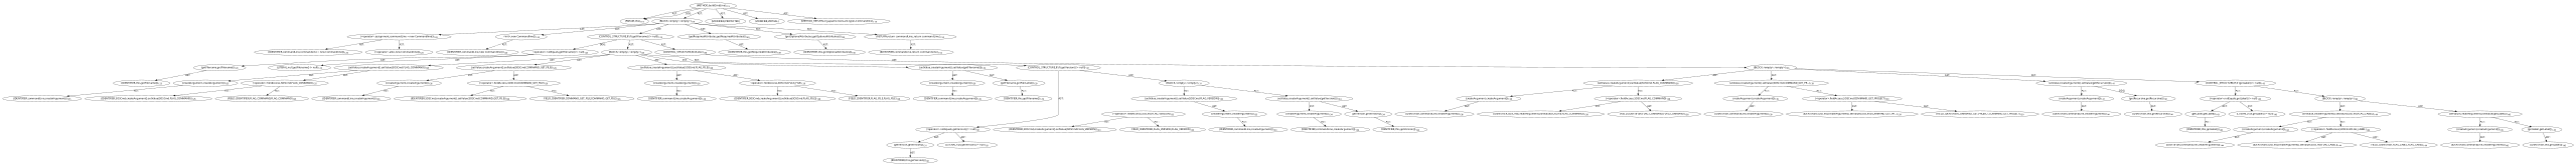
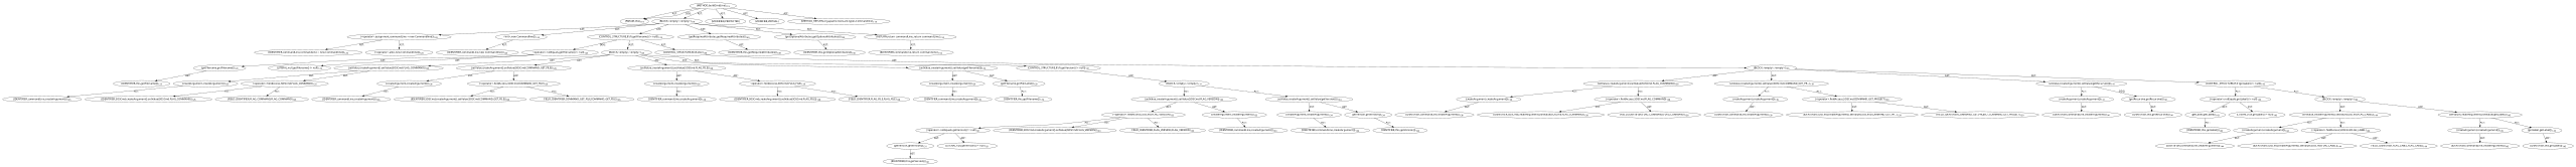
  digraph {
    fontname="Noto Sans"
    node [fontname="Noto Sans"]
    edge [fontname="Noto Sans"]
    n1 [label=<(METHOD,buildCmdLine)<SUB>119</SUB>>]
    n2 [label=<(PARAM,this)<SUB>119</SUB>>]
    n3 [label=<(BLOCK,&lt;empty&gt;,&lt;empty&gt;)<SUB>119</SUB>>]
    n4 [label=<(MODIFIER,PROTECTED)>]
    n5 [label=<(MODIFIER,VIRTUAL)>]
    n6 [label=<(METHOD_RETURN,org.apache.tools.ant.types.Commandline)<SUB>119</SUB>>]
    n7 [label=<(&lt;operator&gt;.assignment,commandLine = new Commandline())<SUB>120</SUB>>]
    n8 [label=<(&lt;init&gt;,new Commandline())<SUB>120</SUB>>]
    n9 [label=<(CONTROL_STRUCTURE,IF,if (getFilename() != null))<SUB>123</SUB>>]
    n10 [label=<(getRequiredAttributes,getRequiredAttributes())<SUB>149</SUB>>]
    n11 [label=<(getOptionalAttributes,getOptionalAttributes())<SUB>150</SUB>>]
    n12 [label=<(RETURN,return commandLine;,return commandLine;)<SUB>152</SUB>>]
    n13 [label=<(IDENTIFIER,commandLine,commandLine = new Commandline())<SUB>120</SUB>>]
    n14 [label=<(&lt;operator&gt;.alloc,new Commandline())<SUB>120</SUB>>]
    n15 [label=<(IDENTIFIER,commandLine,new Commandline())<SUB>120</SUB>>]
    n16 [label=<(&lt;operator&gt;.notEquals,getFilename() != null)<SUB>123</SUB>>]
    n17 [label=<(BLOCK,&lt;empty&gt;,&lt;empty&gt;)<SUB>123</SUB>>]
    n18 [label=<(CONTROL_STRUCTURE,ELSE,else)<SUB>136</SUB>>]
    n19 [label=<(IDENTIFIER,this,getRequiredAttributes())<SUB>149</SUB>>]
    n20 [label=<(IDENTIFIER,this,getOptionalAttributes())<SUB>150</SUB>>]
    n21 [label=<(IDENTIFIER,commandLine,return commandLine;)<SUB>152</SUB>>]
    n22 [label=<(getFilename,getFilename())<SUB>123</SUB>>]
    n23 [label=<(LITERAL,null,getFilename() != null)<SUB>123</SUB>>]
    n24 [label=<(setValue,createArgument().setValue(SOSCmd.FLAG_COMMAND))<SUB>125</SUB>>]
    n25 [label=<(setValue,createArgument().setValue(SOSCmd.COMMAND_GET_FILE))<SUB>126</SUB>>]
    n26 [label=<(setValue,createArgument().setValue(SOSCmd.FLAG_FILE))<SUB>128</SUB>>]
    n27 [label=<(setValue,createArgument().setValue(getFilename()))<SUB>129</SUB>>]
    n28 [label=<(CONTROL_STRUCTURE,IF,if (getVersion() != null))<SUB>131</SUB>>]
    n29 [label=<(BLOCK,&lt;empty&gt;,&lt;empty&gt;)<SUB>136</SUB>>]
    n30 [label=<(IDENTIFIER,this,getFilename())<SUB>123</SUB>>]
    n31 [label=<(createArgument,createArgument())<SUB>125</SUB>>]
    n32 [label=<(&lt;operator&gt;.fieldAccess,SOSCmd.FLAG_COMMAND)<SUB>125</SUB>>]
    n33 [label=<(createArgument,createArgument())<SUB>126</SUB>>]
    n34 [label=<(&lt;operator&gt;.fieldAccess,SOSCmd.COMMAND_GET_FILE)<SUB>126</SUB>>]
    n35 [label=<(createArgument,createArgument())<SUB>128</SUB>>]
    n36 [label=<(&lt;operator&gt;.fieldAccess,SOSCmd.FLAG_FILE)<SUB>128</SUB>>]
    n37 [label=<(createArgument,createArgument())<SUB>129</SUB>>]
    n38 [label=<(getFilename,getFilename())<SUB>129</SUB>>]
    n39 [label=<(&lt;operator&gt;.notEquals,getVersion() != null)<SUB>131</SUB>>]
    n40 [label=<(BLOCK,&lt;empty&gt;,&lt;empty&gt;)<SUB>131</SUB>>]
    n41 [label=<(IDENTIFIER,commandLine,createArgument())<SUB>125</SUB>>]
    n42 [label=<(IDENTIFIER,SOSCmd,createArgument().setValue(SOSCmd.FLAG_COMMAND))<SUB>125</SUB>>]
    n43 [label=<(FIELD_IDENTIFIER,FLAG_COMMAND,FLAG_COMMAND)<SUB>125</SUB>>]
    n44 [label=<(IDENTIFIER,commandLine,createArgument())<SUB>126</SUB>>]
    n45 [label=<(IDENTIFIER,SOSCmd,createArgument().setValue(SOSCmd.COMMAND_GET_FILE))<SUB>126</SUB>>]
    n46 [label=<(FIELD_IDENTIFIER,COMMAND_GET_FILE,COMMAND_GET_FILE)<SUB>126</SUB>>]
    n47 [label=<(IDENTIFIER,commandLine,createArgument())<SUB>128</SUB>>]
    n48 [label=<(IDENTIFIER,SOSCmd,createArgument().setValue(SOSCmd.FLAG_FILE))<SUB>128</SUB>>]
    n49 [label=<(FIELD_IDENTIFIER,FLAG_FILE,FLAG_FILE)<SUB>128</SUB>>]
    n50 [label=<(IDENTIFIER,commandLine,createArgument())<SUB>129</SUB>>]
    n51 [label=<(IDENTIFIER,this,getFilename())<SUB>129</SUB>>]
    n52 [label=<(getVersion,getVersion())<SUB>131</SUB>>]
    n53 [label=<(LITERAL,null,getVersion() != null)<SUB>131</SUB>>]
    n54 [label=<(setValue,createArgument().setValue(SOSCmd.FLAG_VERSION))<SUB>133</SUB>>]
    n55 [label=<(setValue,createArgument().setValue(getVersion()))<SUB>134</SUB>>]
    n56 [label=<(IDENTIFIER,this,getVersion())<SUB>131</SUB>>]
    n57 [label=<(createArgument,createArgument())<SUB>133</SUB>>]
    n58 [label=<(&lt;operator&gt;.fieldAccess,SOSCmd.FLAG_VERSION)<SUB>133</SUB>>]
    n59 [label=<(createArgument,createArgument())<SUB>134</SUB>>]
    n60 [label=<(getVersion,getVersion())<SUB>134</SUB>>]
    n61 [label=<(IDENTIFIER,commandLine,createArgument())<SUB>133</SUB>>]
    n62 [label=<(IDENTIFIER,SOSCmd,createArgument().setValue(SOSCmd.FLAG_VERSION))<SUB>133</SUB>>]
    n63 [label=<(FIELD_IDENTIFIER,FLAG_VERSION,FLAG_VERSION)<SUB>133</SUB>>]
    n64 [label=<(IDENTIFIER,commandLine,createArgument())<SUB>134</SUB>>]
    n65 [label=<(IDENTIFIER,this,getVersion())<SUB>134</SUB>>]
    n66 [label=<(setValue,createArgument().setValue(SOSCmd.FLAG_COMMAND))<SUB>138</SUB>>]
    n67 [label=<(setValue,createArgument().setValue(SOSCmd.COMMAND_GET_PR...)<SUB>139</SUB>>]
    n68 [label=<(setValue,createArgument().setValue(getRecursive()))<SUB>141</SUB>>]
    n69 [label=<(CONTROL_STRUCTURE,IF,if (getLabel() != null))<SUB>143</SUB>>]
    n70 [label=<(createArgument,createArgument())<SUB>138</SUB>>]
    n71 [label=<(&lt;operator&gt;.fieldAccess,SOSCmd.FLAG_COMMAND)<SUB>138</SUB>>]
    n72 [label=<(createArgument,createArgument())<SUB>139</SUB>>]
    n73 [label=<(&lt;operator&gt;.fieldAccess,SOSCmd.COMMAND_GET_PROJECT)<SUB>139</SUB>>]
    n74 [label=<(createArgument,createArgument())<SUB>141</SUB>>]
    n75 [label=<(getRecursive,getRecursive())<SUB>141</SUB>>]
    n76 [label=<(&lt;operator&gt;.notEquals,getLabel() != null)<SUB>143</SUB>>]
    n77 [label=<(BLOCK,&lt;empty&gt;,&lt;empty&gt;)<SUB>143</SUB>>]
    n78 [label=<(IDENTIFIER,commandLine,createArgument())<SUB>138</SUB>>]
    n79 [label=<(IDENTIFIER,SOSCmd,createArgument().setValue(SOSCmd.FLAG_COMMAND))<SUB>138</SUB>>]
    n80 [label=<(FIELD_IDENTIFIER,FLAG_COMMAND,FLAG_COMMAND)<SUB>138</SUB>>]
    n81 [label=<(IDENTIFIER,commandLine,createArgument())<SUB>139</SUB>>]
    n82 [label=<(IDENTIFIER,SOSCmd,createArgument().setValue(SOSCmd.COMMAND_GET_PR...)<SUB>139</SUB>>]
    n83 [label=<(FIELD_IDENTIFIER,COMMAND_GET_PROJECT,COMMAND_GET_PROJECT)<SUB>139</SUB>>]
    n84 [label=<(IDENTIFIER,commandLine,createArgument())<SUB>141</SUB>>]
    n85 [label=<(IDENTIFIER,this,getRecursive())<SUB>141</SUB>>]
    n86 [label=<(getLabel,getLabel())<SUB>143</SUB>>]
    n87 [label=<(LITERAL,null,getLabel() != null)<SUB>143</SUB>>]
    n88 [label=<(setValue,createArgument().setValue(SOSCmd.FLAG_LABEL))<SUB>144</SUB>>]
    n89 [label=<(setValue,createArgument().setValue(getLabel()))<SUB>145</SUB>>]
    n90 [label=<(IDENTIFIER,this,getLabel())<SUB>143</SUB>>]
    n91 [label=<(createArgument,createArgument())<SUB>144</SUB>>]
    n92 [label=<(&lt;operator&gt;.fieldAccess,SOSCmd.FLAG_LABEL)<SUB>144</SUB>>]
    n93 [label=<(createArgument,createArgument())<SUB>145</SUB>>]
    n94 [label=<(getLabel,getLabel())<SUB>145</SUB>>]
    n95 [label=<(IDENTIFIER,commandLine,createArgument())<SUB>144</SUB>>]
    n96 [label=<(IDENTIFIER,SOSCmd,createArgument().setValue(SOSCmd.FLAG_LABEL))<SUB>144</SUB>>]
    n97 [label=<(FIELD_IDENTIFIER,FLAG_LABEL,FLAG_LABEL)<SUB>144</SUB>>]
    n98 [label=<(IDENTIFIER,commandLine,createArgument())<SUB>145</SUB>>]
    n99 [label=<(IDENTIFIER,this,getLabel())<SUB>145</SUB>>]
    n1 -> n2 [label="AST: "]
    n1 -> n2 [label="DDG: "]
    n1 -> n3 [label="AST: "]
    n1 -> n4 [label="AST: "]
    n1 -> n5 [label="AST: "]
    n1 -> n6 [label="AST: "]
    n3 -> n7 [label="AST: "]
    n3 -> n8 [label="AST: "]
    n3 -> n9 [label="AST: "]
    n3 -> n10 [label="AST: "]
    n3 -> n11 [label="AST: "]
    n3 -> n12 [label="AST: "]
    n7 -> n13 [label="AST: "]
    n7 -> n14 [label="AST: "]
    n8 -> n15 [label="AST: "]
    n9 -> n16 [label="DDG: "]
    n9 -> n17 [label="AST: "]
    n9 -> n18 [label="AST: "]
    n10 -> n19 [label="AST: "]
    n11 -> n20 [label="AST: "]
    n12 -> n21 [label="AST: "]
    n16 -> n22 [label="AST: "]
    n16 -> n23 [label="AST: "]
    n17 -> n24 [label="AST: "]
    n17 -> n25 [label="AST: "]
    n17 -> n26 [label="AST: "]
    n17 -> n27 [label="AST: "]
    n17 -> n28 [label="AST: "]
    n18 -> n29 [label="AST: "]
    n22 -> n30 [label="AST: "]
    n24 -> n31 [label="AST: "]
    n24 -> n32 [label="AST: "]
    n25 -> n33 [label="AST: "]
    n25 -> n34 [label="AST: "]
    n26 -> n35 [label="AST: "]
    n26 -> n36 [label="AST: "]
    n27 -> n37 [label="AST: "]
    n27 -> n38 [label="AST: "]
-   n28 -> n39 [label="AST: "]
+   n58 -> n39 [label="AST: "]
    n28 -> n40 [label="AST: "]
    n29 -> n66 [label="AST: "]
    n29 -> n67 [label="AST: "]
    n29 -> n68 [label="AST: "]
    n29 -> n69 [label="AST: "]
    n31 -> n41 [label="AST: "]
    n32 -> n42 [label="AST: "]
    n32 -> n43 [label="AST: "]
    n33 -> n44 [label="AST: "]
    n34 -> n45 [label="AST: "]
    n34 -> n46 [label="AST: "]
    n35 -> n47 [label="AST: "]
    n36 -> n48 [label="AST: "]
    n36 -> n49 [label="AST: "]
    n37 -> n50 [label="AST: "]
    n38 -> n51 [label="AST: "]
    n39 -> n52 [label="AST: "]
    n39 -> n53 [label="AST: "]
    n40 -> n54 [label="AST: "]
    n40 -> n55 [label="AST: "]
    n52 -> n56 [label="AST: "]
    n54 -> n57 [label="AST: "]
+   n54 -> n58 [label="AST: "]
    n55 -> n59 [label="AST: "]
    n55 -> n60 [label="AST: "]
    n57 -> n61 [label="AST: "]
    n58 -> n62 [label="AST: "]
    n58 -> n63 [label="AST: "]
    n59 -> n64 [label="AST: "]
    n60 -> n65 [label="AST: "]
    n66 -> n70 [label="AST: "]
    n66 -> n71 [label="AST: "]
    n67 -> n72 [label="AST: "]
    n67 -> n73 [label="AST: "]
    n68 -> n74 [label="AST: "]
    n68 -> n75 [label="DDG: "]
    n69 -> n76 [label="AST: "]
    n69 -> n77 [label="AST: "]
    n70 -> n78 [label="AST: "]
    n71 -> n79 [label="AST: "]
    n71 -> n80 [label="AST: "]
    n72 -> n81 [label="AST: "]
    n73 -> n82 [label="AST: "]
    n73 -> n83 [label="AST: "]
    n74 -> n84 [label="AST: "]
    n75 -> n85 [label="AST: "]
    n76 -> n86 [label="AST: "]
    n76 -> n87 [label="AST: "]
    n77 -> n88 [label="AST: "]
    n77 -> n89 [label="AST: "]
    n86 -> n90 [label="AST: "]
    n88 -> n91 [label="AST: "]
    n88 -> n92 [label="AST: "]
    n89 -> n93 [label="AST: "]
    n89 -> n94 [label="AST: "]
    n91 -> n95 [label="AST: "]
    n92 -> n96 [label="AST: "]
    n92 -> n97 [label="AST: "]
    n93 -> n98 [label="AST: "]
    n94 -> n99 [label="AST: "]
  }
